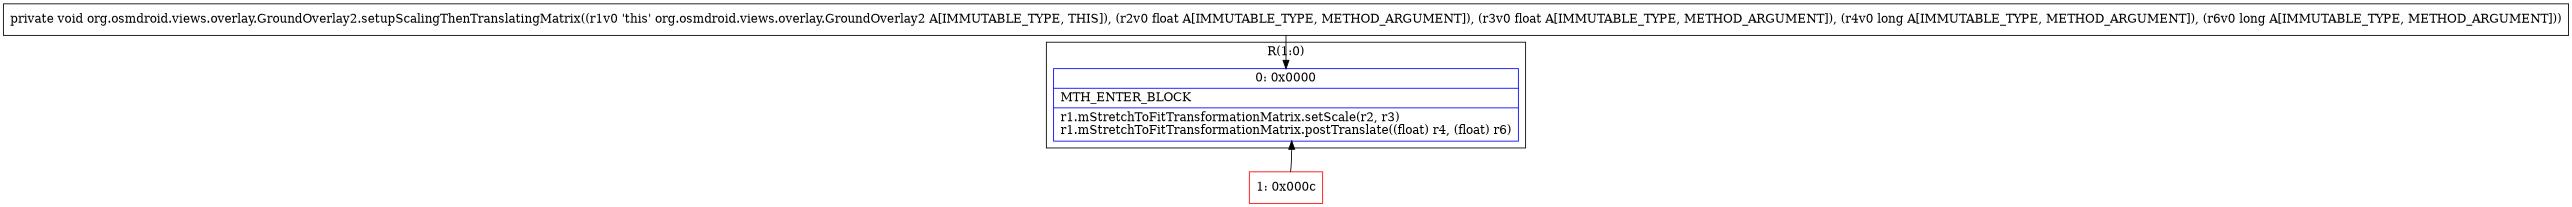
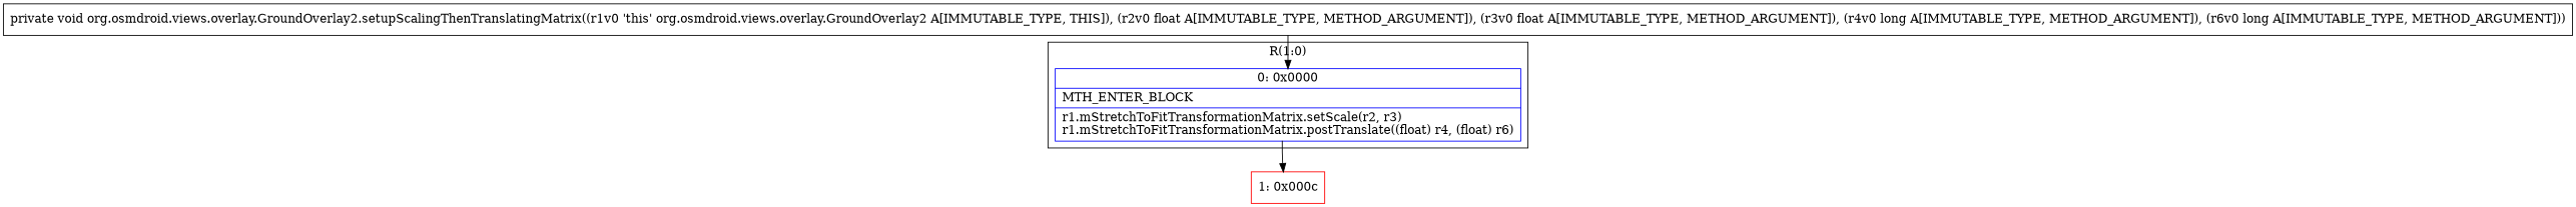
  digraph {
    node [shape=record]
    n1 [color=blue label="{0\:\ 0x0000|MTH_ENTER_BLOCK\l|r1.mStretchToFitTransformationMatrix.setScale(r2, r3)\lr1.mStretchToFitTransformationMatrix.postTranslate((float) r4, (float) r6)\l}"]
    n2 [color=red label="{1\:\ 0x000c}"]
    n3 [label="{private void org.osmdroid.views.overlay.GroundOverlay2.setupScalingThenTranslatingMatrix((r1v0 'this' org.osmdroid.views.overlay.GroundOverlay2 A[IMMUTABLE_TYPE, THIS]), (r2v0 float A[IMMUTABLE_TYPE, METHOD_ARGUMENT]), (r3v0 float A[IMMUTABLE_TYPE, METHOD_ARGUMENT]), (r4v0 long A[IMMUTABLE_TYPE, METHOD_ARGUMENT]), (r6v0 long A[IMMUTABLE_TYPE, METHOD_ARGUMENT])) }"]
    subgraph cluster_1 {
      label="R(1:0)"
      n1
    }
-   n2 -> n1
+   n1 -> n2
    n3 -> n1
  }
